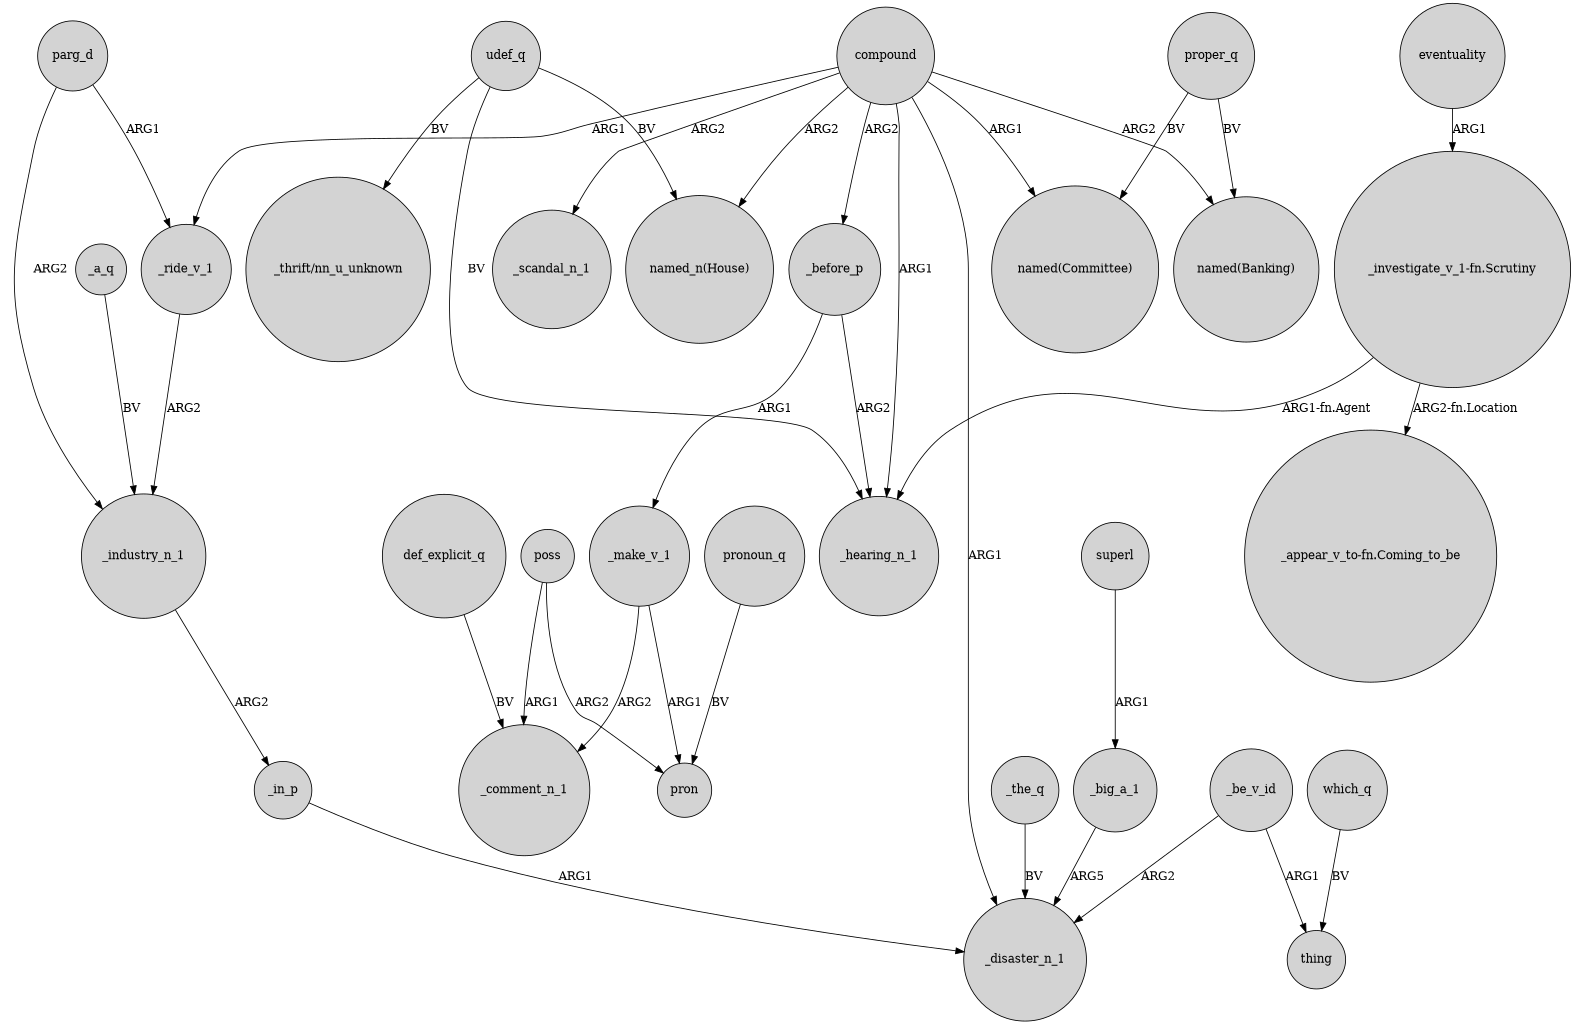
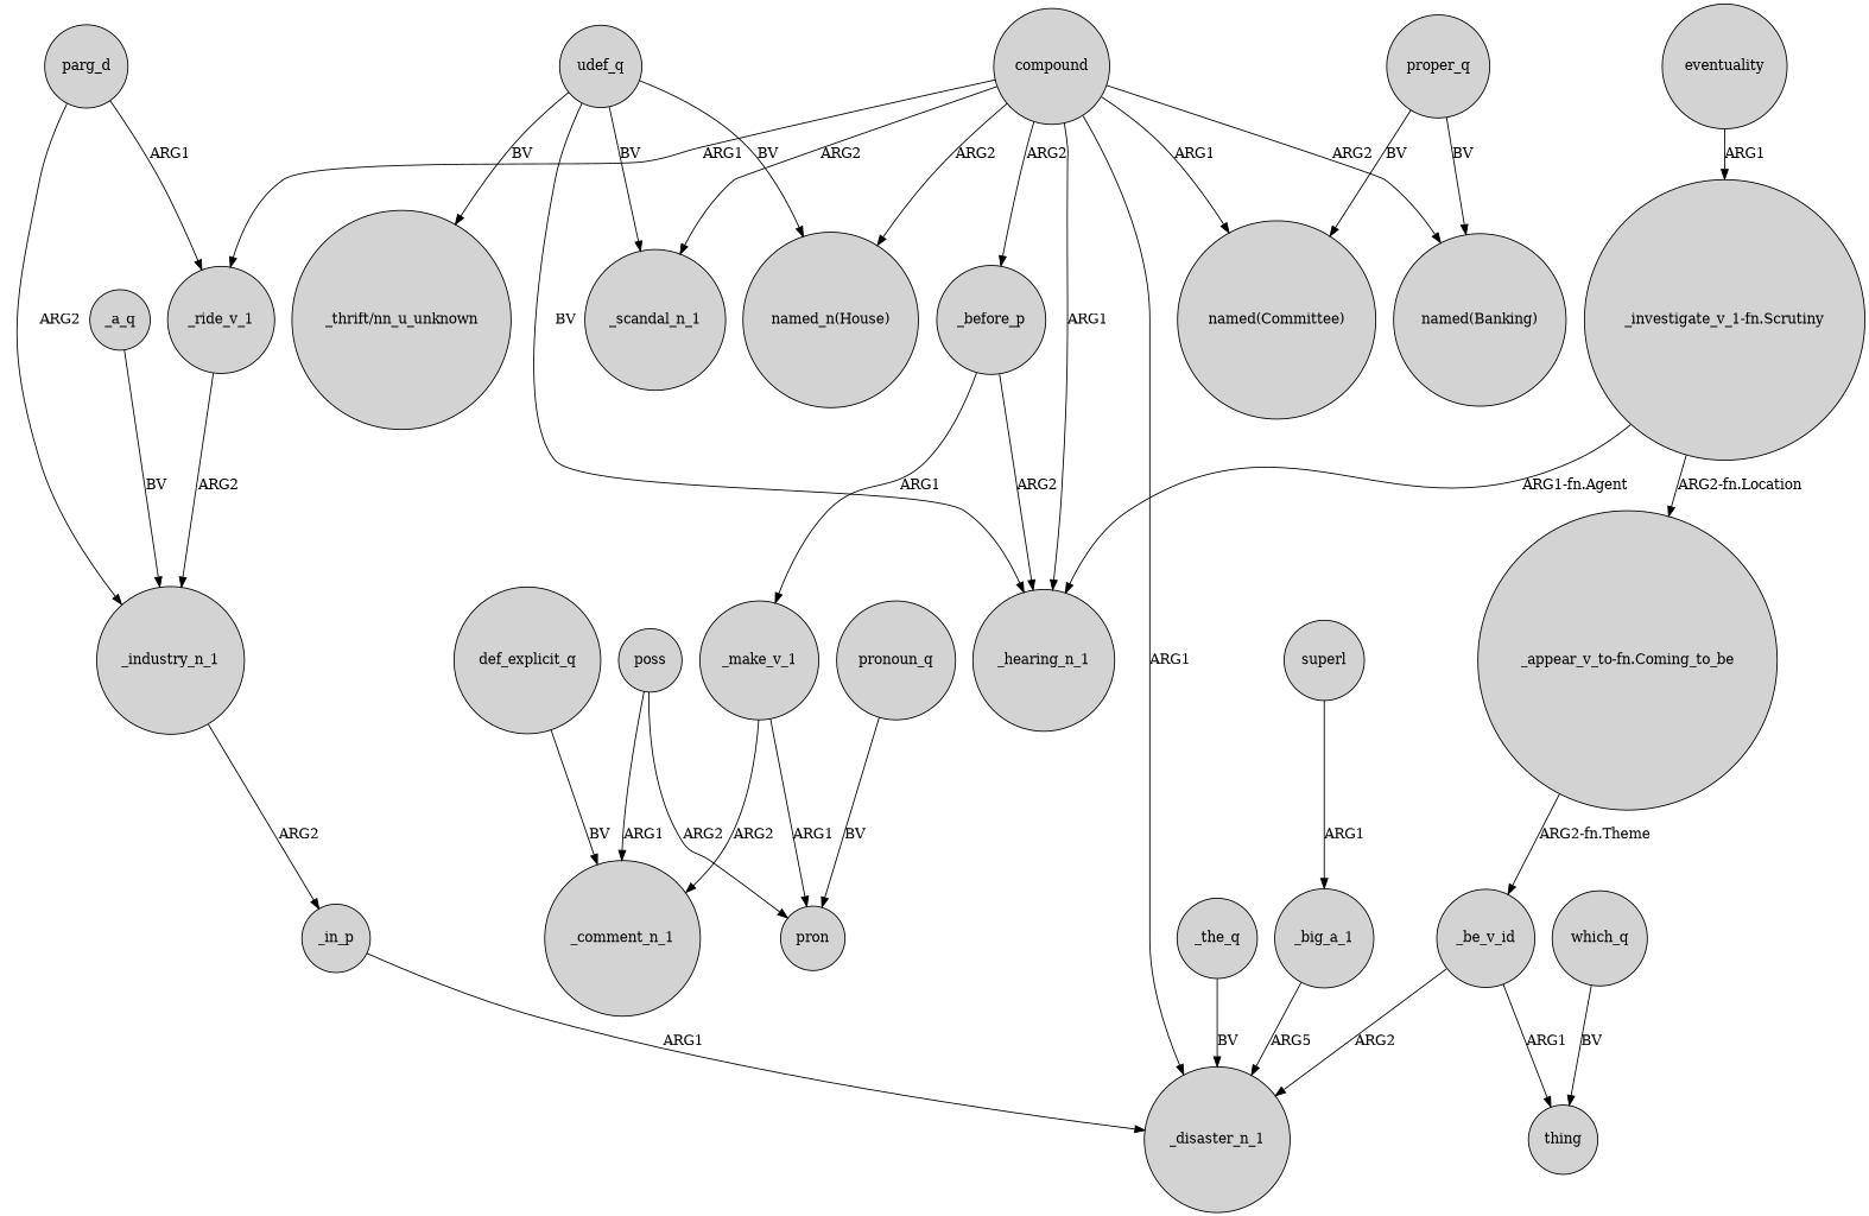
  digraph {
    node [shape=circle style=filled]
    poss
    _comment_n_1
    pron
    udef_q
    "named_n(House)"
    _hearing_n_1
    "_thrift/nn_u_unknown"
    _scandal_n_1
    "_investigate_v_1-fn.Scrutiny"
    "_appear_v_to-fn.Coming_to_be"
    _be_v_id
    parg_d
    _industry_n_1
    _ride_v_1
    _in_p
    compound
    _disaster_n_1
    "named(Banking)"
    "named(Committee)"
    _before_p
    _the_q
    thing
    proper_q
    _make_v_1
    pronoun_q
    _a_q
    def_explicit_q
    eventuality
    superl
    _big_a_1
    which_q
    poss -> _comment_n_1 [label=ARG1]
    poss -> pron [label=ARG2]
    udef_q -> "named_n(House)" [label=BV]
    udef_q -> _hearing_n_1 [label=BV]
    udef_q -> "_thrift/nn_u_unknown" [label=BV]
+   udef_q -> _scandal_n_1 [label=BV]
    "_investigate_v_1-fn.Scrutiny" -> _hearing_n_1 [label="ARG1-fn.Agent"]
    "_investigate_v_1-fn.Scrutiny" -> "_appear_v_to-fn.Coming_to_be" [label="ARG2-fn.Location"]
+   "_appear_v_to-fn.Coming_to_be" -> _be_v_id [label="ARG2-fn.Theme"]
    _be_v_id -> _disaster_n_1 [label=ARG2]
    _be_v_id -> thing [label=ARG1]
    parg_d -> _industry_n_1 [label=ARG2]
    parg_d -> _ride_v_1 [label=ARG1]
    _industry_n_1 -> _in_p [label=ARG2]
    _ride_v_1 -> _industry_n_1 [label=ARG2]
    _in_p -> _disaster_n_1 [label=ARG1]
    compound -> "named_n(House)" [label=ARG2]
    compound -> _hearing_n_1 [label=ARG1]
    compound -> _scandal_n_1 [label=ARG2]
    compound -> _ride_v_1 [label=ARG1]
    compound -> _disaster_n_1 [label=ARG1]
    compound -> "named(Banking)" [label=ARG2]
    compound -> "named(Committee)" [label=ARG1]
    compound -> _before_p [label=ARG2]
    _before_p -> _hearing_n_1 [label=ARG2]
    _before_p -> _make_v_1 [label=ARG1]
    _the_q -> _disaster_n_1 [label=BV]
    proper_q -> "named(Banking)" [label=BV]
    proper_q -> "named(Committee)" [label=BV]
    _make_v_1 -> _comment_n_1 [label=ARG2]
    _make_v_1 -> pron [label=ARG1]
    pronoun_q -> pron [label=BV]
    _a_q -> _industry_n_1 [label=BV]
    def_explicit_q -> _comment_n_1 [label=BV]
    eventuality -> "_investigate_v_1-fn.Scrutiny" [label=ARG1]
    superl -> _big_a_1 [label=ARG1]
    _big_a_1 -> _disaster_n_1 [label=ARG5]
    which_q -> thing [label=BV]
  }
